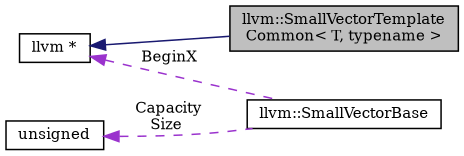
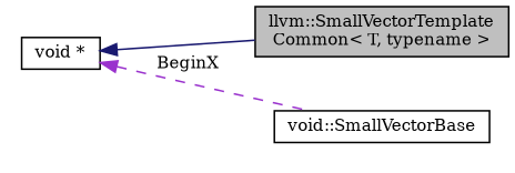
  digraph {
    fontname="DejaVu Serif"
    rankdir=LR
    node [color=black fontname="DejaVu Serif" fontsize=10 shape=box]
    edge [color=darkorchid3 dir=back fontname="DejaVu Serif" fontsize=10 labelfontname=Helvetica labelfontsize=10 style=dashed]
    n1 [fillcolor=grey75 fontcolor=black height=0.2 label="llvm::SmallVectorTemplate\lCommon\< T, typename \>" style=filled width=0.4]
-   n2 [height=0.2 label="llvm::SmallVectorBase" width=0.4]
-   n3 [height=0.2 label="llvm *" width=0.4]
-   n4 [height=0.2 label=unsigned width=0.4]
+   n2 [height=0.2 label="void::SmallVectorBase" width=0.4]
+   n3 [height=0.2 label="void *" width=0.4]
    n3 -> n1 [color=midnightblue style=solid]
    n3 -> n2 [label=" BeginX"]
-   n4 -> n2 [label=" Capacity\nSize"]
  }
